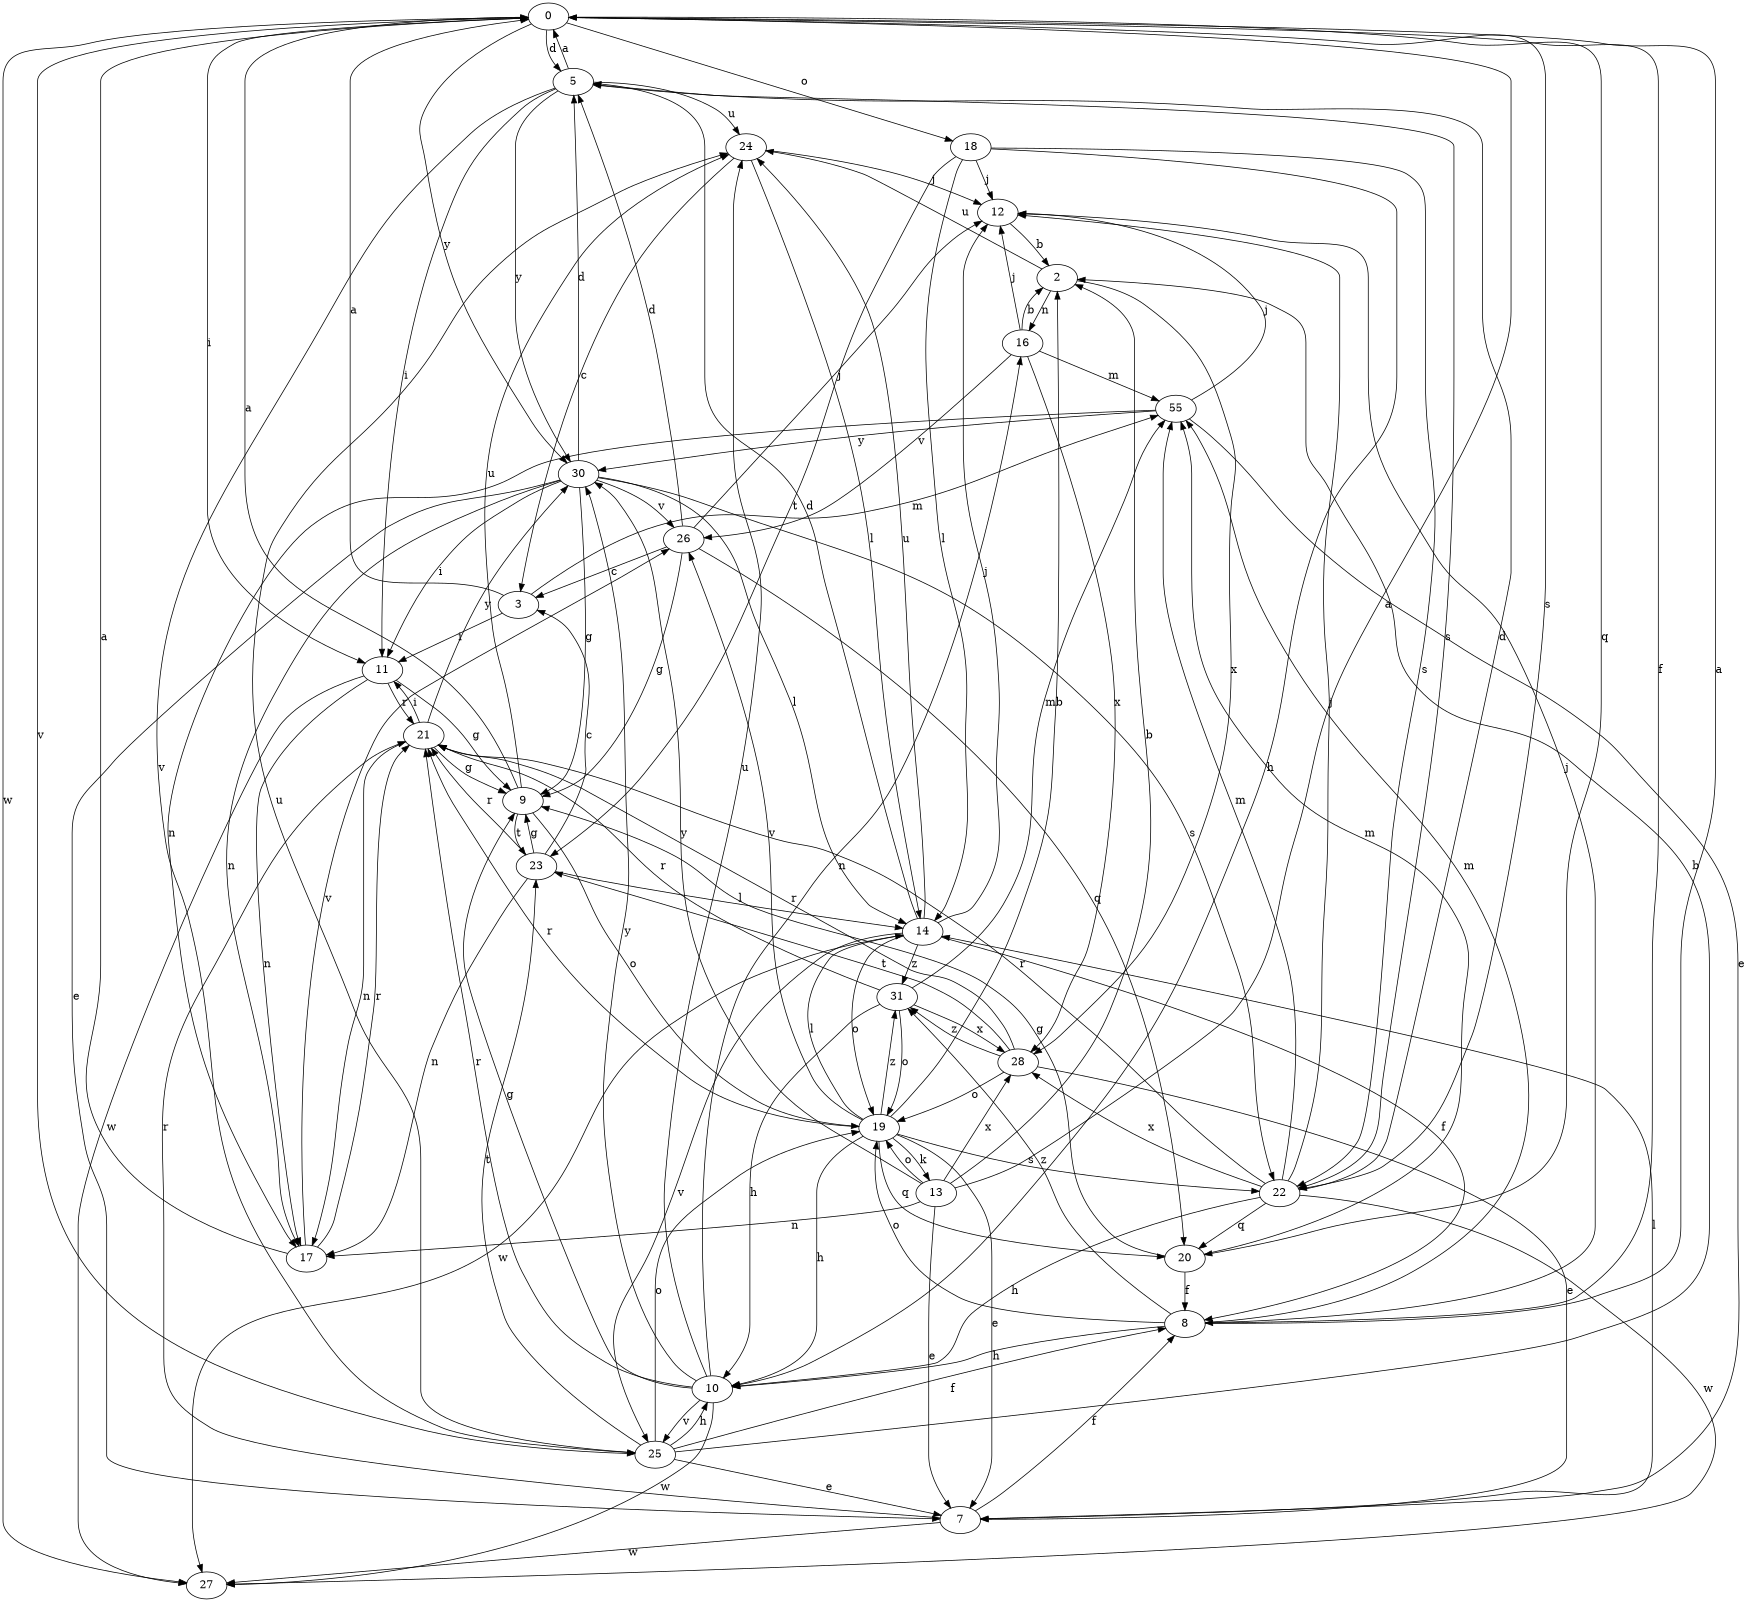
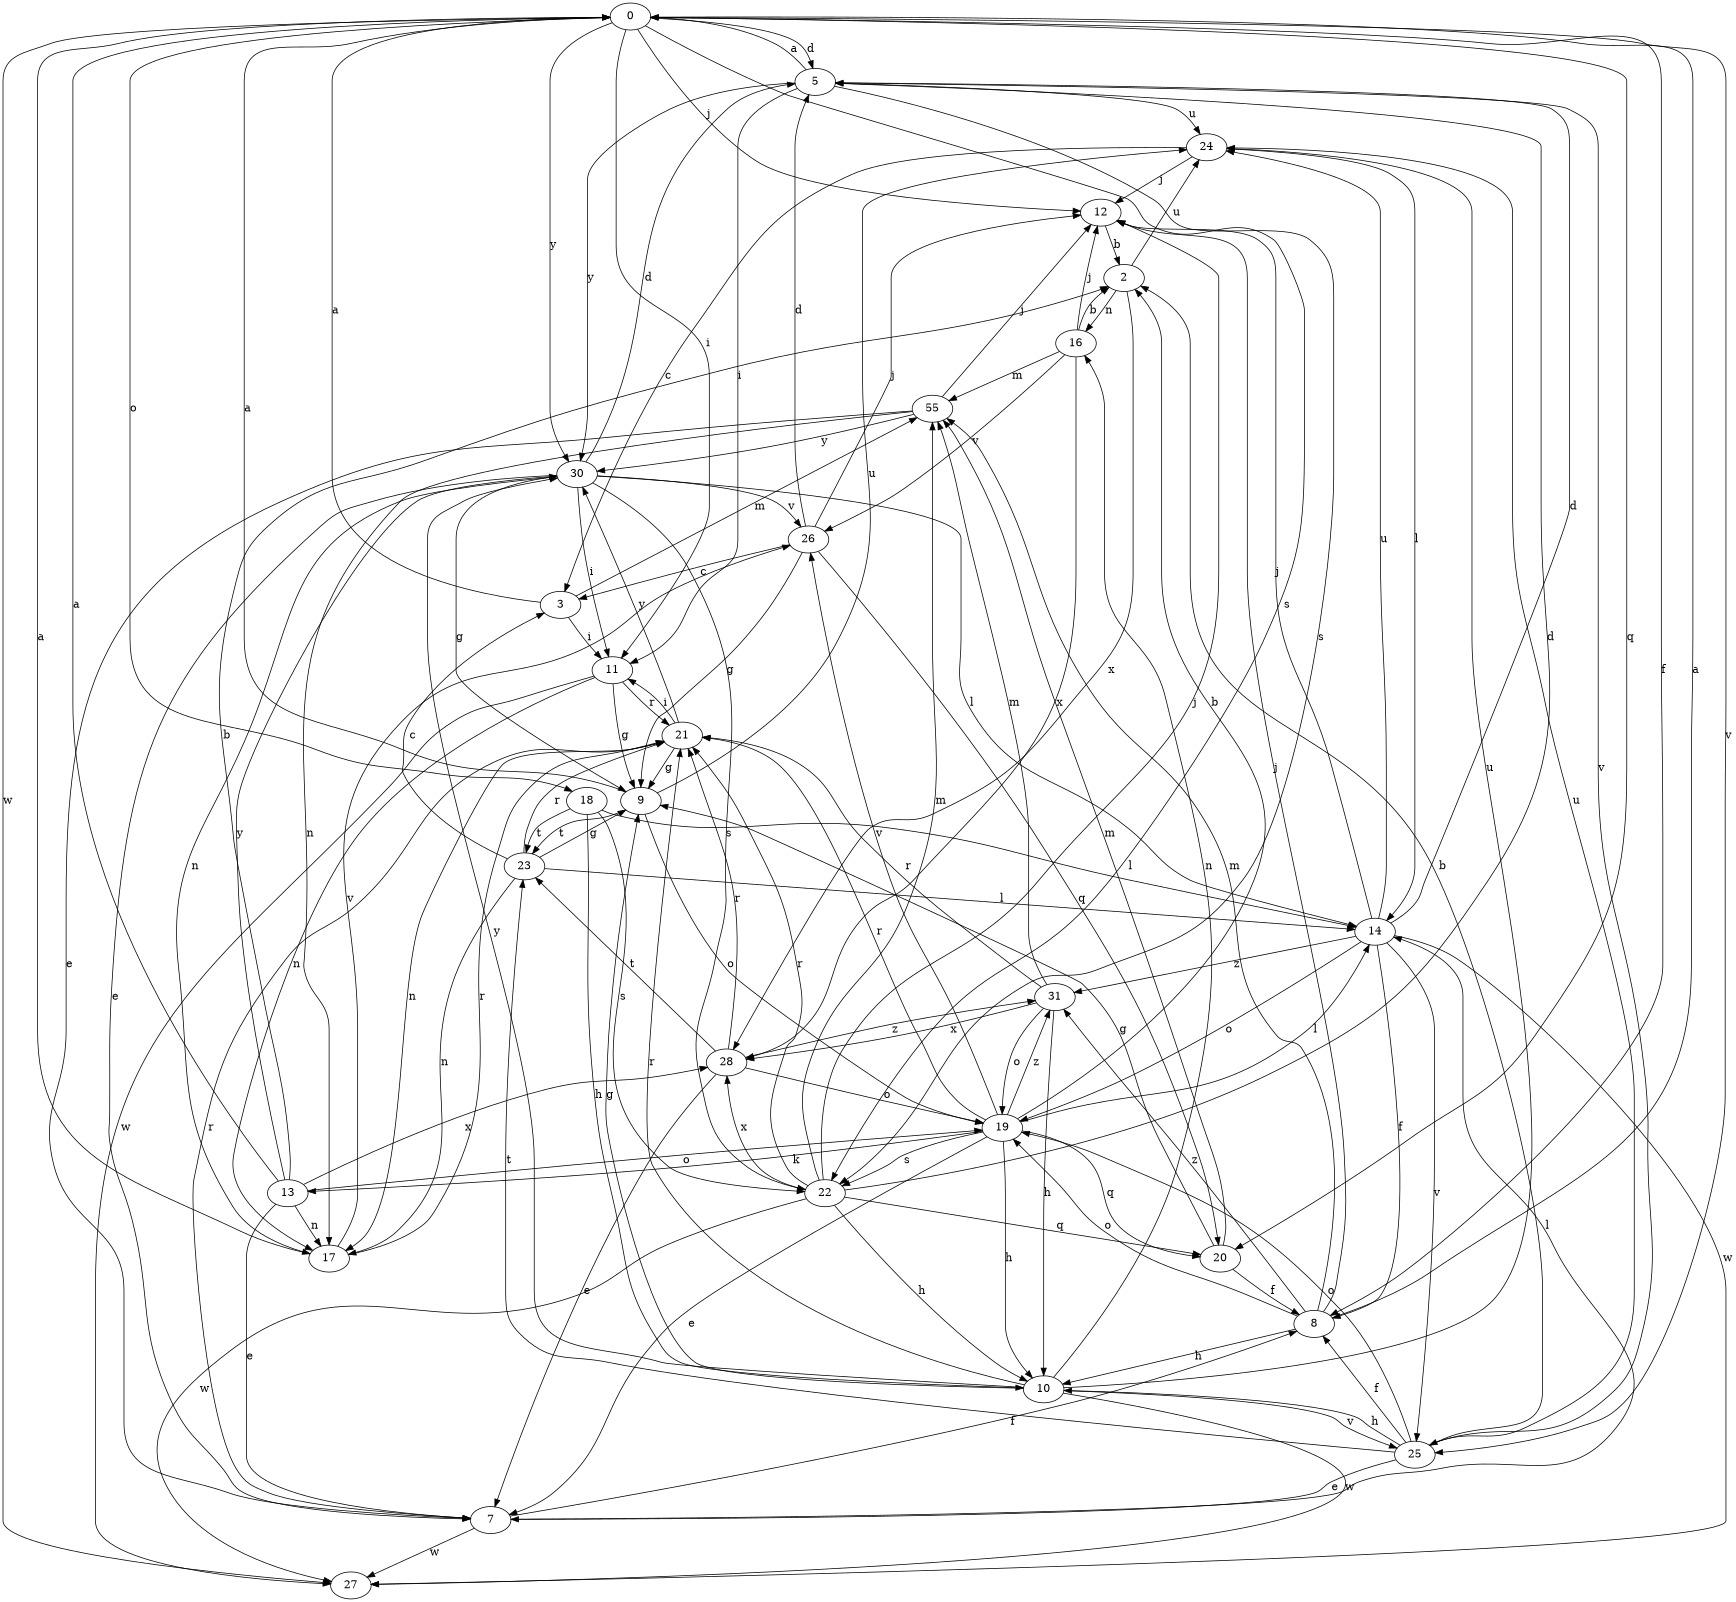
  strict digraph {
    0
    5
    8
    11
    18
    20
    22
    25
    27
    30
    24
    n12 [label=55]
    10
    12
    19
    31
    21
    9
    17
    14
    23
    28
    2
    7
    26
    16
    3
    13
    0 -> 5 [label=d]
    0 -> 8 [label=f]
    0 -> 11 [label=i]
    0 -> 18 [label=o]
    0 -> 20 [label=q]
    0 -> 22 [label=s]
    0 -> 25 [label=v]
    0 -> 27 [label=w]
    0 -> 30 [label=y]
    5 -> 0 [label=a]
    5 -> 11 [label=i]
    5 -> 22 [label=s]
    5 -> 25 [label=v]
    5 -> 30 [label=y]
    5 -> 24 [label=u]
    8 -> 0 [label=a]
    8 -> n12 [label=m]
    8 -> 10 [label=h]
    8 -> 12 [label=j]
    8 -> 19 [label=o]
    8 -> 31 [label=z]
    11 -> 27 [label=w]
    11 -> 21 [label=r]
    11 -> 9 [label=g]
    11 -> 17 [label=n]
    18 -> 22 [label=s]
    18 -> 10 [label=h]
-   18 -> 12 [label=j]
+   0 -> 12 [label=j]
    18 -> 14 [label=l]
    18 -> 23 [label=t]
    20 -> 8 [label=f]
    20 -> n12 [label=m]
    20 -> 9 [label=g]
    22 -> 5 [label=d]
    22 -> 20 [label=q]
    22 -> 27 [label=w]
    22 -> n12 [label=m]
    22 -> 10 [label=h]
    22 -> 12 [label=j]
    22 -> 21 [label=r]
    22 -> 28 [label=x]
    25 -> 8 [label=f]
    25 -> 24 [label=u]
    25 -> 10 [label=h]
    25 -> 19 [label=o]
    25 -> 23 [label=t]
    25 -> 2 [label=b]
    25 -> 7 [label=e]
    30 -> 5 [label=d]
    30 -> 11 [label=i]
    30 -> 22 [label=s]
    30 -> 9 [label=g]
    30 -> 17 [label=n]
    30 -> 14 [label=l]
    30 -> 7 [label=e]
    30 -> 26 [label=v]
    24 -> 12 [label=j]
    24 -> 14 [label=l]
    24 -> 3 [label=c]
    n12 -> 30 [label=y]
    n12 -> 12 [label=j]
    n12 -> 17 [label=n]
    n12 -> 7 [label=e]
    10 -> 25 [label=v]
    10 -> 27 [label=w]
    10 -> 30 [label=y]
    10 -> 24 [label=u]
    10 -> 21 [label=r]
    10 -> 9 [label=g]
    10 -> 16 [label=n]
    12 -> 2 [label=b]
    19 -> 20 [label=q]
    19 -> 22 [label=s]
    19 -> 10 [label=h]
    19 -> 31 [label=z]
    19 -> 21 [label=r]
    19 -> 14 [label=l]
    19 -> 2 [label=b]
    19 -> 7 [label=e]
    19 -> 26 [label=v]
    19 -> 13 [label=k]
    31 -> n12 [label=m]
    31 -> 10 [label=h]
    31 -> 19 [label=o]
    31 -> 21 [label=r]
    31 -> 28 [label=x]
    21 -> 11 [label=i]
    21 -> 30 [label=y]
    21 -> 9 [label=g]
    21 -> 17 [label=n]
    9 -> 0 [label=a]
    9 -> 24 [label=u]
    9 -> 19 [label=o]
    9 -> 23 [label=t]
    17 -> 0 [label=a]
    17 -> 21 [label=r]
    17 -> 26 [label=v]
    14 -> 5 [label=d]
    14 -> 8 [label=f]
    14 -> 25 [label=v]
    14 -> 27 [label=w]
    14 -> 24 [label=u]
    14 -> 12 [label=j]
    14 -> 19 [label=o]
    14 -> 31 [label=z]
    23 -> 21 [label=r]
    23 -> 9 [label=g]
    23 -> 17 [label=n]
    23 -> 14 [label=l]
    23 -> 3 [label=c]
    28 -> 19 [label=o]
    28 -> 31 [label=z]
    28 -> 21 [label=r]
    28 -> 23 [label=t]
    28 -> 7 [label=e]
    2 -> 24 [label=u]
    2 -> 28 [label=x]
    2 -> 16 [label=n]
    7 -> 8 [label=f]
    7 -> 27 [label=w]
    7 -> 21 [label=r]
    7 -> 14 [label=l]
    26 -> 5 [label=d]
    26 -> 20 [label=q]
    26 -> 12 [label=j]
    26 -> 9 [label=g]
    26 -> 3 [label=c]
    16 -> n12 [label=m]
    16 -> 12 [label=j]
    16 -> 28 [label=x]
    16 -> 2 [label=b]
    16 -> 26 [label=v]
    3 -> 0 [label=a]
    3 -> 11 [label=i]
    3 -> n12 [label=m]
    13 -> 0 [label=a]
    13 -> 30 [label=y]
    13 -> 19 [label=o]
    13 -> 17 [label=n]
    13 -> 28 [label=x]
    13 -> 2 [label=b]
    13 -> 7 [label=e]
  }
